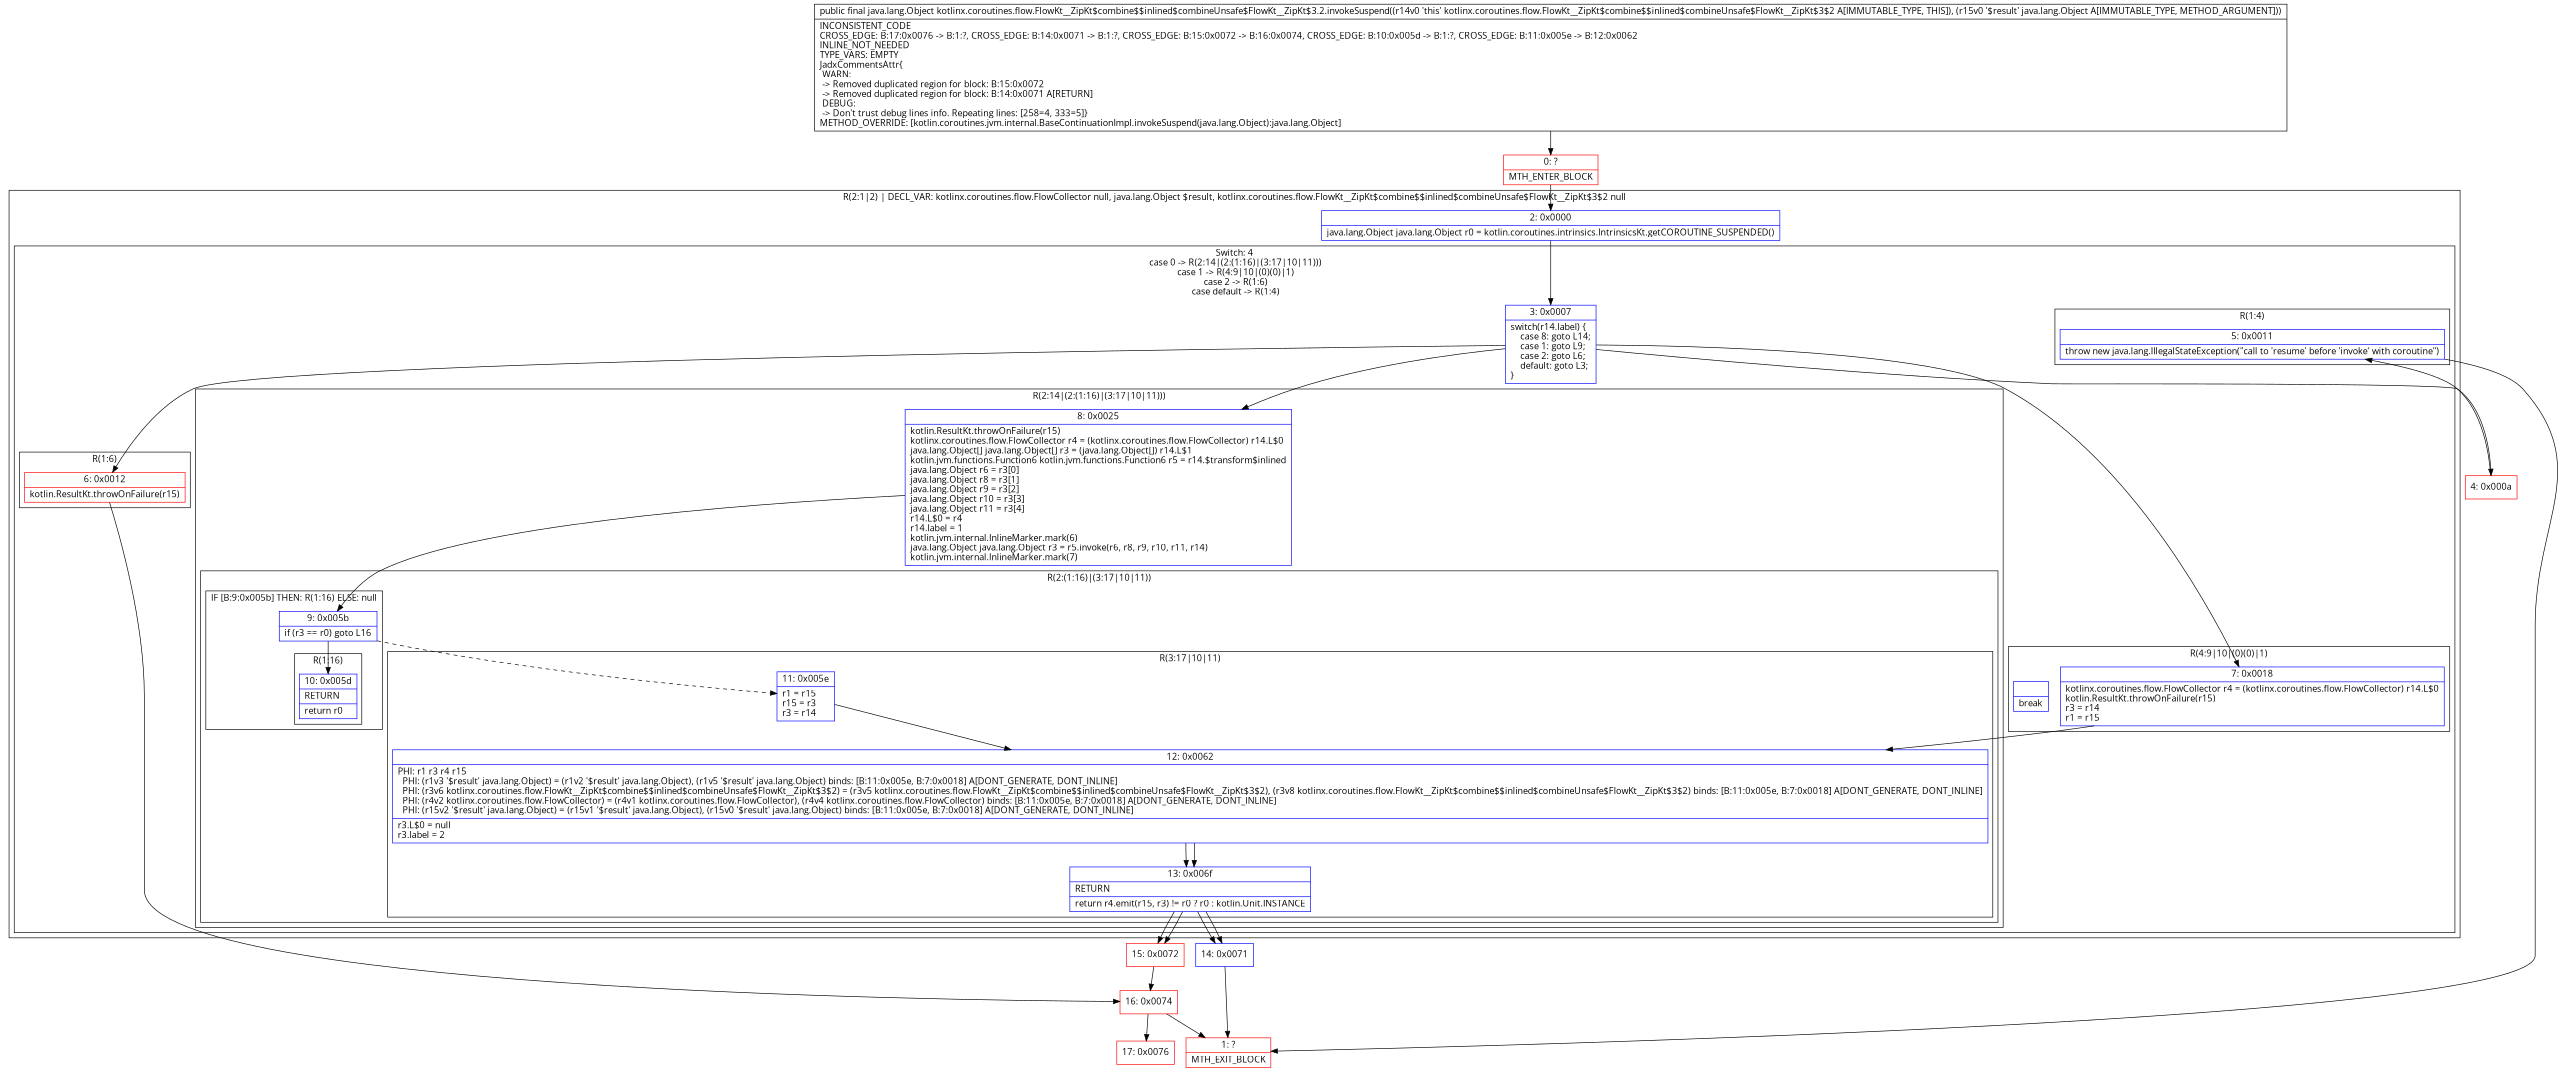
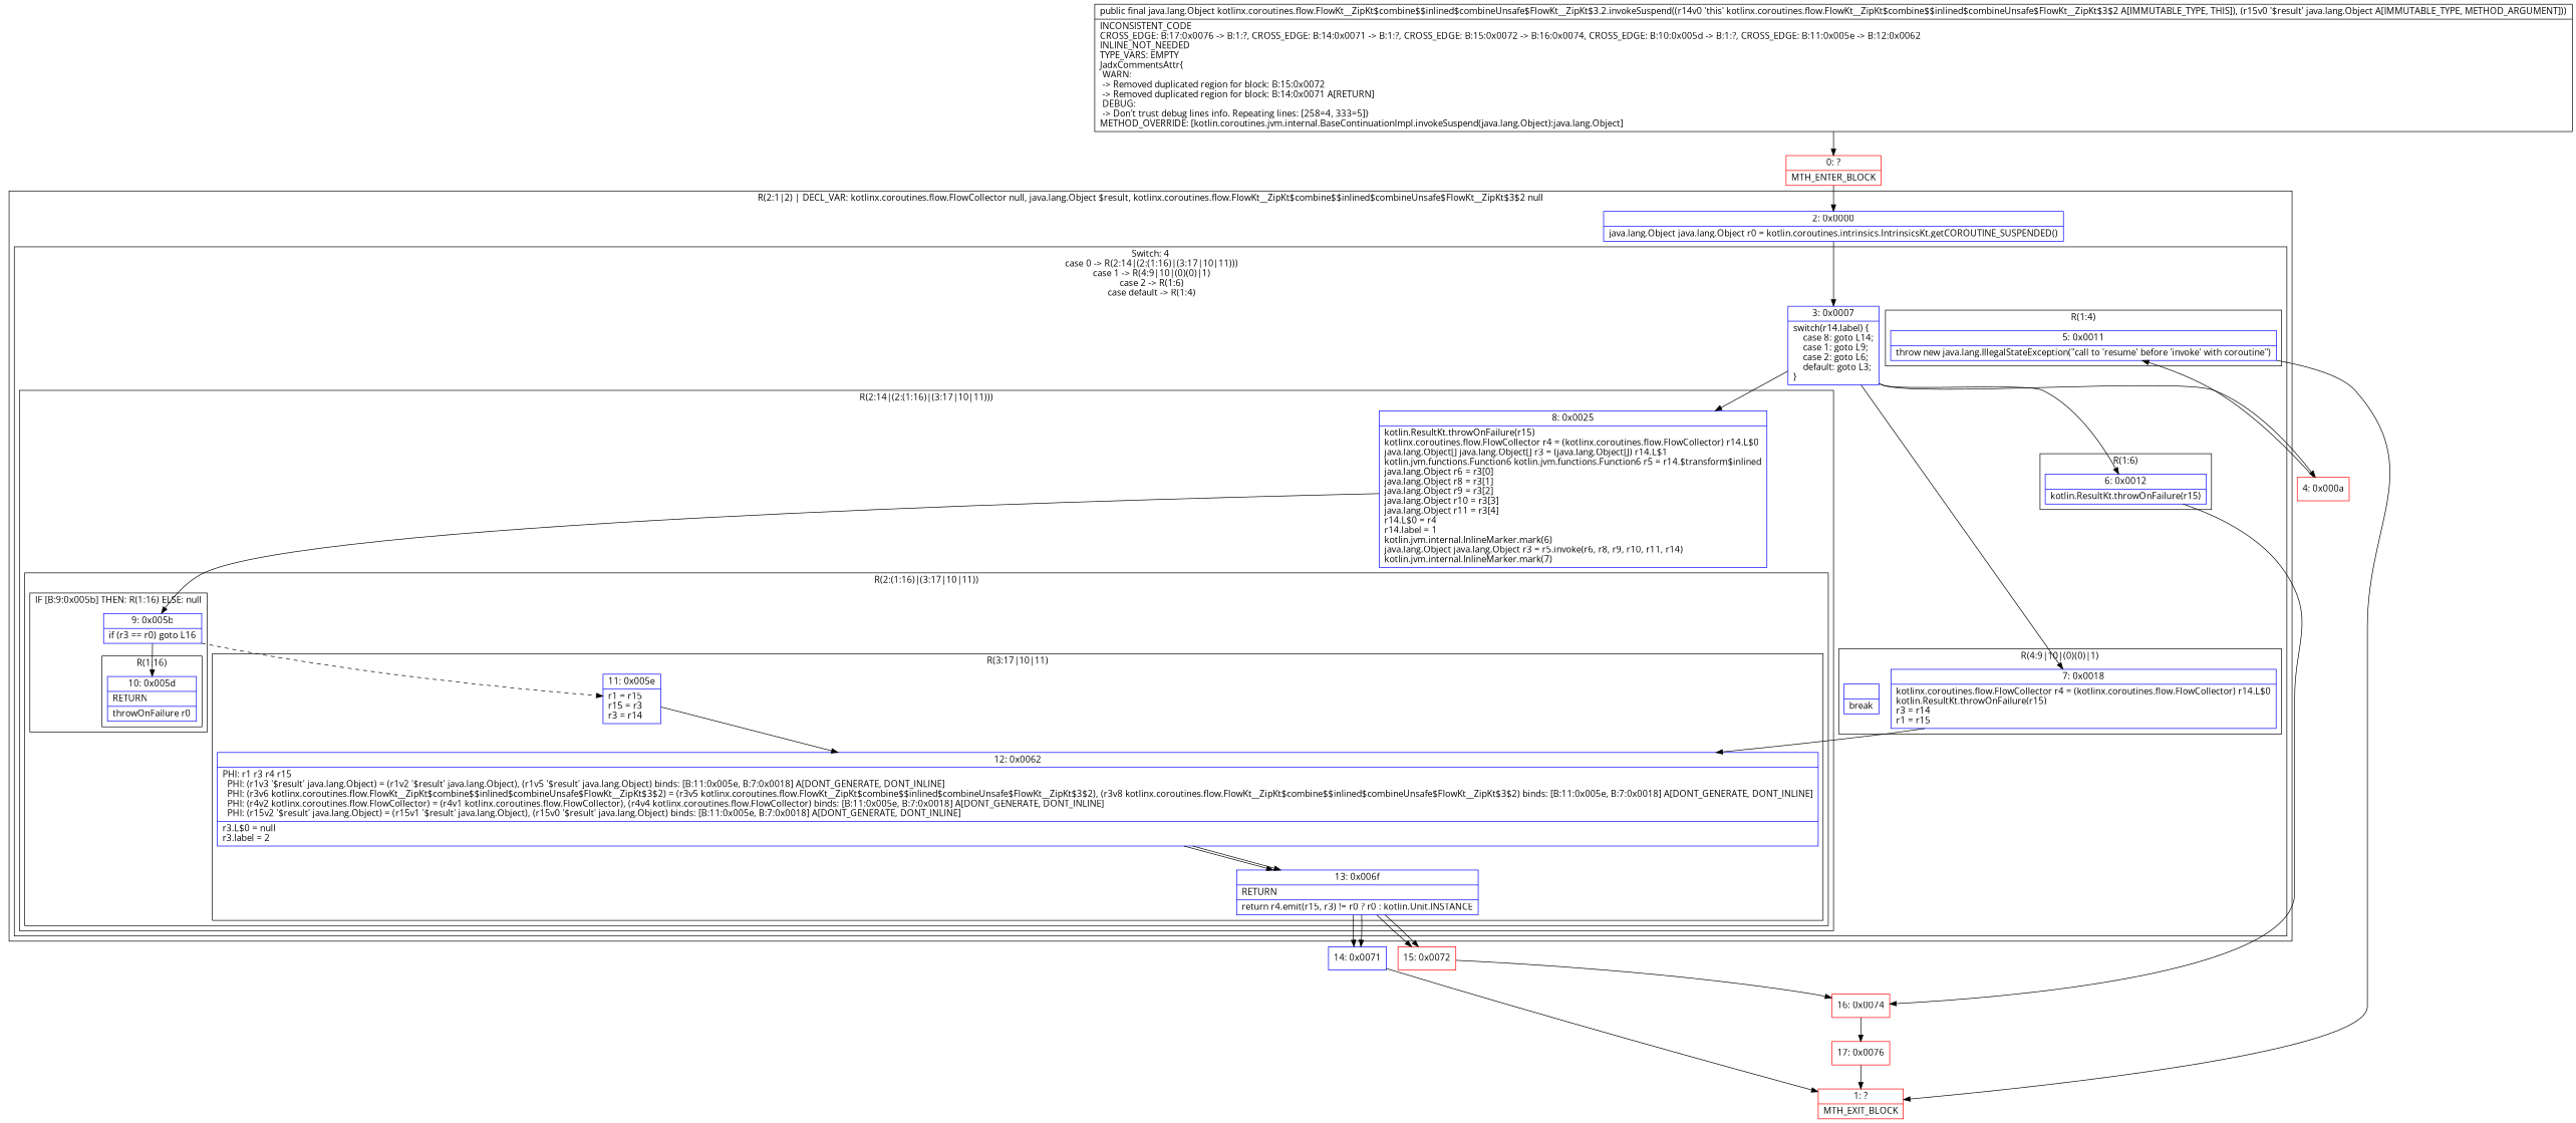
  digraph {
    fontname="Open Sans"
    node [color=blue fontname="Open Sans" shape=record]
    edge [fontname="Open Sans"]
-   n1 [label="{10\:\ 0x005d|RETURN\l|return r0\l}"]
+   n1 [label="{10\:\ 0x005d|RETURN\l|throwOnFailure r0\l}"]
    n2 [label="{9\:\ 0x005b|if (r3 == r0) goto L16\l}"]
    n3 [label="{11\:\ 0x005e|r1 = r15\lr15 = r3\lr3 = r14\l}"]
    n4 [label="{12\:\ 0x0062|PHI: r1 r3 r4 r15 \l  PHI: (r1v3 '$result' java.lang.Object) = (r1v2 '$result' java.lang.Object), (r1v5 '$result' java.lang.Object) binds: [B:11:0x005e, B:7:0x0018] A[DONT_GENERATE, DONT_INLINE]\l  PHI: (r3v6 kotlinx.coroutines.flow.FlowKt__ZipKt$combine$$inlined$combineUnsafe$FlowKt__ZipKt$3$2) = (r3v5 kotlinx.coroutines.flow.FlowKt__ZipKt$combine$$inlined$combineUnsafe$FlowKt__ZipKt$3$2), (r3v8 kotlinx.coroutines.flow.FlowKt__ZipKt$combine$$inlined$combineUnsafe$FlowKt__ZipKt$3$2) binds: [B:11:0x005e, B:7:0x0018] A[DONT_GENERATE, DONT_INLINE]\l  PHI: (r4v2 kotlinx.coroutines.flow.FlowCollector) = (r4v1 kotlinx.coroutines.flow.FlowCollector), (r4v4 kotlinx.coroutines.flow.FlowCollector) binds: [B:11:0x005e, B:7:0x0018] A[DONT_GENERATE, DONT_INLINE]\l  PHI: (r15v2 '$result' java.lang.Object) = (r15v1 '$result' java.lang.Object), (r15v0 '$result' java.lang.Object) binds: [B:11:0x005e, B:7:0x0018] A[DONT_GENERATE, DONT_INLINE]\l|r3.L$0 = null\lr3.label = 2\l}"]
    n5 [label="{13\:\ 0x006f|RETURN\l|return r4.emit(r15, r3) != r0 ? r0 : kotlin.Unit.INSTANCE\l}"]
    n6 [label="{8\:\ 0x0025|kotlin.ResultKt.throwOnFailure(r15)\lkotlinx.coroutines.flow.FlowCollector r4 = (kotlinx.coroutines.flow.FlowCollector) r14.L$0\ljava.lang.Object[] java.lang.Object[] r3 = (java.lang.Object[]) r14.L$1\lkotlin.jvm.functions.Function6 kotlin.jvm.functions.Function6 r5 = r14.$transform$inlined\ljava.lang.Object r6 = r3[0]\ljava.lang.Object r8 = r3[1]\ljava.lang.Object r9 = r3[2]\ljava.lang.Object r10 = r3[3]\ljava.lang.Object r11 = r3[4]\lr14.L$0 = r4\lr14.label = 1\lkotlin.jvm.internal.InlineMarker.mark(6)\ljava.lang.Object java.lang.Object r3 = r5.invoke(r6, r8, r9, r10, r11, r14)\lkotlin.jvm.internal.InlineMarker.mark(7)\l}"]
    n7 [label="{7\:\ 0x0018|kotlinx.coroutines.flow.FlowCollector r4 = (kotlinx.coroutines.flow.FlowCollector) r14.L$0\lkotlin.ResultKt.throwOnFailure(r15)\lr3 = r14\lr1 = r15\l}"]
    n8 [label="{|break\l}"]
-   n9 [color=red label="{6\:\ 0x0012|kotlin.ResultKt.throwOnFailure(r15)\l}"]
+   n9 [label="{6\:\ 0x0012|kotlin.ResultKt.throwOnFailure(r15)\l}"]
    n10 [label="{5\:\ 0x0011|throw new java.lang.IllegalStateException(\"call to 'resume' before 'invoke' with coroutine\")\l}"]
    n11 [label="{3\:\ 0x0007|switch(r14.label) \{\l    case 8: goto L14;\l    case 1: goto L9;\l    case 2: goto L6;\l    default: goto L3;\l\}\l}"]
    n12 [label="{2\:\ 0x0000|java.lang.Object java.lang.Object r0 = kotlin.coroutines.intrinsics.IntrinsicsKt.getCOROUTINE_SUSPENDED()\l}"]
    n13 [label="{14\:\ 0x0071}"]
    n14 [color=red label="{15\:\ 0x0072}"]
    n15 [color=red label="{16\:\ 0x0074}"]
    n16 [color=red label="{1\:\ ?|MTH_EXIT_BLOCK\l}"]
    n17 [color=red label="{4\:\ 0x000a}"]
    n18 [color=red label="{17\:\ 0x0076}"]
    n19 [color=red label="{0\:\ ?|MTH_ENTER_BLOCK\l}"]
    n20 [label="{public final java.lang.Object kotlinx.coroutines.flow.FlowKt__ZipKt$combine$$inlined$combineUnsafe$FlowKt__ZipKt$3.2.invokeSuspend((r14v0 'this' kotlinx.coroutines.flow.FlowKt__ZipKt$combine$$inlined$combineUnsafe$FlowKt__ZipKt$3$2 A[IMMUTABLE_TYPE, THIS]), (r15v0 '$result' java.lang.Object A[IMMUTABLE_TYPE, METHOD_ARGUMENT]))  | INCONSISTENT_CODE\lCROSS_EDGE: B:17:0x0076 \-\> B:1:?, CROSS_EDGE: B:14:0x0071 \-\> B:1:?, CROSS_EDGE: B:15:0x0072 \-\> B:16:0x0074, CROSS_EDGE: B:10:0x005d \-\> B:1:?, CROSS_EDGE: B:11:0x005e \-\> B:12:0x0062\lINLINE_NOT_NEEDED\lTYPE_VARS: EMPTY\lJadxCommentsAttr\{\l WARN: \l \-\> Removed duplicated region for block: B:15:0x0072 \l \-\> Removed duplicated region for block: B:14:0x0071 A[RETURN]\l DEBUG: \l \-\> Don't trust debug lines info. Repeating lines: [258=4, 333=5]\}\lMETHOD_OVERRIDE: [kotlin.coroutines.jvm.internal.BaseContinuationImpl.invokeSuspend(java.lang.Object):java.lang.Object]\l}" color=""]
    subgraph cluster_1 {
      label="R(2:1|2) | DECL_VAR: kotlinx.coroutines.flow.FlowCollector null, java.lang.Object $result, kotlinx.coroutines.flow.FlowKt__ZipKt$combine$$inlined$combineUnsafe$FlowKt__ZipKt$3$2 null\l"
      n12
      subgraph cluster_2 {
        label="Switch: 4\n case 0 -> R(2:14|(2:(1:16)|(3:17|10|11)))\n case 1 -> R(4:9|10|(0)(0)|1)\n case 2 -> R(1:6)\n case default -> R(1:4)"
        n11
        subgraph cluster_3 {
          label="R(2:14|(2:(1:16)|(3:17|10|11)))"
          n6
          subgraph cluster_4 {
            label="R(2:(1:16)|(3:17|10|11))"
            subgraph cluster_5 {
              label="IF [B:9:0x005b] THEN: R(1:16) ELSE: null"
              n2
              subgraph cluster_6 {
                label="R(1:16)"
                n1
              }
            }
            subgraph cluster_7 {
              label="R(3:17|10|11)"
              n3
              n4
              n5
            }
          }
        }
        subgraph cluster_8 {
          label="R(4:9|10|(0)(0)|1)"
          n7
          n8
          subgraph cluster_9 {
            label="IF [B:13:0x006f] THEN: R(0) ELSE: R(0)"
            subgraph cluster_10 {
              label="R(0)"
            }
            subgraph cluster_11 {
              label="R(0)"
            }
          }
        }
        subgraph cluster_12 {
          label="R(1:6)"
          n9
        }
        subgraph cluster_13 {
          label="R(1:4)"
          n10
        }
      }
    }
    n2 -> n1
    n2 -> n3 [style=dashed]
    n3 -> n4
    n4 -> n5
    n4 -> n5
    n5 -> n13
    n5 -> n13
    n5 -> n14
    n5 -> n14
    n6 -> n2
    n7 -> n4
    n9 -> n15
    n10 -> n16
    n11 -> n6
    n11 -> n7
    n11 -> n9
    n11 -> n17
    n12 -> n11
    n13 -> n16
    n14 -> n15
    n15 -> n18
    n17 -> n10
-   n15 -> n16
+   n18 -> n16
    n19 -> n12
    n20 -> n19
  }
